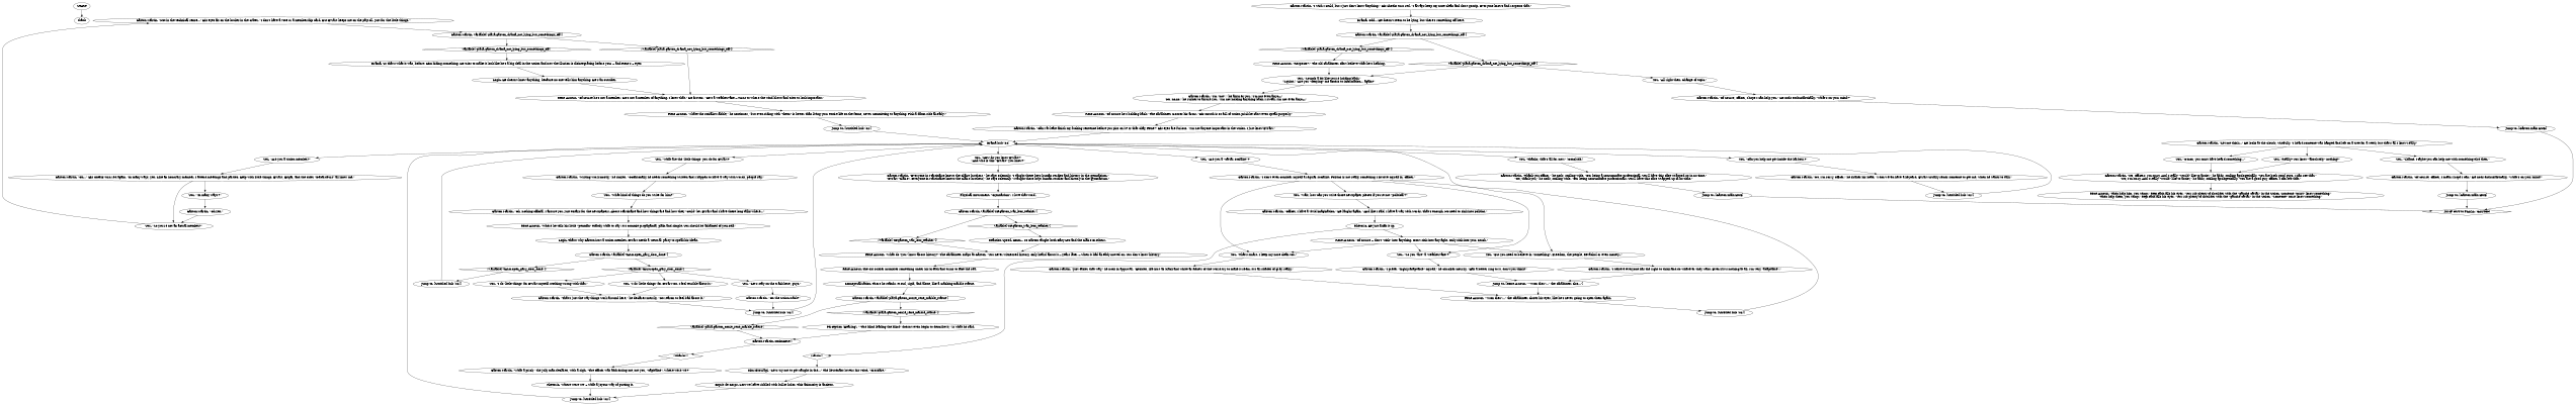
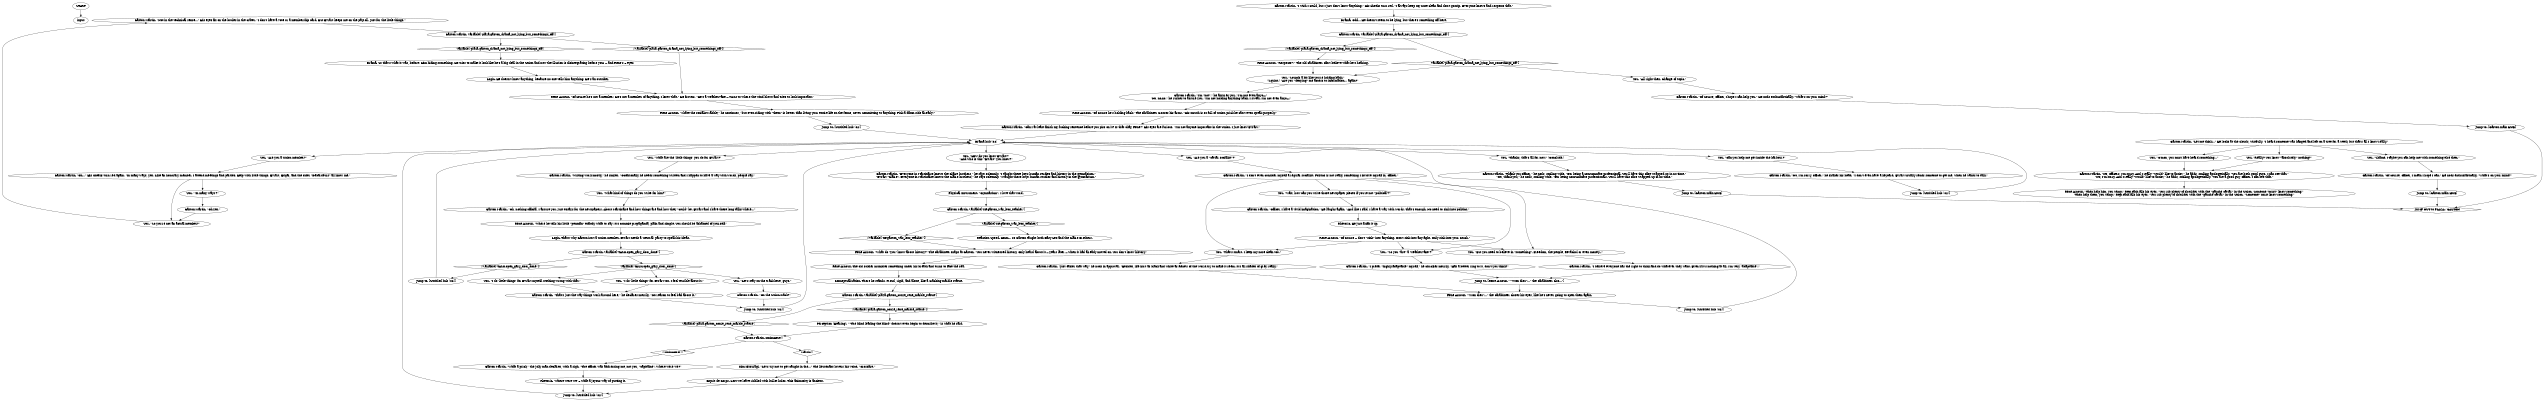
  digraph {
    n1 [label=START]
-   n2 [label=thank]
+   n2 [label=input]
    n3 [label="Gaston Martin: \"Not in the technical sense...\" His eyes fix on the boules in the crater. \"I don't have a vote or a membership card. But Evrart keeps me on the payroll. Just for the little things.\""]
    n4 [label="Gaston Martin: Variable[\"plaza.gaston_drama_not_lying_but_somethings_off\"]"]
    n5 [label="Variable[\"plaza.gaston_drama_not_lying_but_somethings_off\"]" shape=diamond]
    n6 [label="!(Variable[\"plaza.gaston_drama_not_lying_but_somethings_off\"])" shape=diamond]
    n7 [label="Drama: So that's what it was, before! Him hiding something. He tries to make it look like he's a big deal in the Union and now the illusion is disintegrating before your -- and René's -- eyes."]
    n8 [label="Logic: He doesn't know anything, because no one tells him anything. He's an outsider."]
    n9 [label="René Arnoux: \"Of course he's not a member! He's not a member of anything. I knew that.\" He frowns. \"He's a weathervane -- turns to where the wind blows and tries to look important.\""]
    n10 [label="You: \"Shame. Maybe you can help me with something else then.\""]
    n11 [label="Gaston Martin: \"Of course, officer, I mean I hope I can.\" He nods enthusiastically. \"What's on your mind?\""]
    n12 [label="Jump to: [Gaston main HUB]"]
    n13 [label="Jump to: [Gaston main HUB]"]
    n14 [label="JUMP OUT to PLAZA / GASTON" shape=diamond]
    n15 [label="You: \"So you're not an actual member?\""]
    n16 [label="Gaston Martin: \"I wish I could, but I just don't know anything.\" His cheeks turn red. \"I always keep my nose clean and don't gossip. Everyone knows and respects that.\""]
    n17 [label="Drama: Odd... He doesn't seem to be lying, but there's something off here."]
    n18 [label="Gaston Martin: \"Everyone in Martinaise knows the Claire brothers,\" he says solemnly. \"I taught these boys human studies and history in the gymnasium.\"\n\"Evrart *Claire*. Everyone in Martinaise knows the Claire brothers,\" he says solemnly. \"I taught these boys human studies and history in the gymnasium.\""]
    n19 [label="Physical Instrument: *Gymnasium*. I love that word."]
    n20 [label="Gaston Martin: Variable[\"XP.gaston_was_leos_teacher\"]"]
    n21 [label="Jump to: [Untitled hub (02)]"]
    n22 [label="Drama hub (02)"]
    n23 [label="You: \"Are you a *caviar socialist*?\""]
    n24 [label="You: \"What are the 'little things' you do for Evrart?\""]
    n25 [label="You: \"How do you know Evrart?\"\n\"And who is this *Evrart* you know?\""]
    n26 [label="You: \"Can you help me get inside the harbour?\""]
    n27 [label="You: \"Thanks, that's all for now.\" (Conclude.)"]
    n28 [label="You: \"Are you a Union member?\""]
    n29 [label="Gaston Martin: \"I don't even consider myself a regular socialist. Politics is not really something I involve myself in, officer.\""]
    n30 [label="You: \"Wait, how can you write those newspaper pieces if you're not *political*?\""]
    n31 [label="You: \"That's smart. I keep my nose clean too.\""]
    n32 [label="You: \"But you need to believe in *something*. Freedom, the people, Revachol or even money...\""]
    n33 [label="You: \"So you *are* a 'weathervane'?\""]
    n34 [label="Conceptualization: There he stands. Proud, rigid, and alone, like a cracking marble statue."]
    n35 [label="Gaston Martin: Variable[\"plaza.gaston_conze_rene_marble_statue\"]"]
    n36 [label="Variable[\"plaza.gaston_conze_rene_marble_statue\"]" shape=diamond]
    n37 [label="!(Variable[\"plaza.gaston_conze_rene_marble_statue\"])" shape=diamond]
    n38 [label="Gaston Martin: \"Of course, officer, I hope I can help you.\" He nods enthusiastically. \"What's on your mind?\""]
    n39 [label="You: \"C'mon, you must have heard something...\""]
    n40 [label="Gaston Martin: \"No, officers, I'm sorry. And I really *would* like to assist,\" he adds, smiling apologetically. \"You are both good guys. I can see that.\"\n\"No, I'm sorry. And I really *would* like to assist,\" he adds, smiling apologetically. \"You are a good guy, officer. I can see that.\""]
    n41 [label="René Arnoux: \"Then help him, you wimp.\" Reproach fills his eyes. \"You rub plenty of shoulder with the *gauche caviar* in the Union. Someone *must* know something.\"\n\"Then help them, you wimp.\" Reproach fills his eyes. \"You rub plenty of shoulder with the *gauche caviar* in the Union. *Someone* must know something.\""]
    n42 [label="Gaston Martin: Variable[\"plaza.gaston_drama_not_lying_but_somethings_off\"]"]
    n43 [label="Variable[\"plaza.gaston_drama_not_lying_but_somethings_off\"]" shape=diamond]
    n44 [label="!(Variable[\"plaza.gaston_drama_not_lying_but_somethings_off\"])" shape=diamond]
    n45 [label="Gaston Martin: \"Writing work mostly,\" he smiles. \"Occasionally he needs something written and I happen to have a way with words, people say.\""]
    n46 [label="You: \"What kind of things do you write for him?\""]
    n47 [label="Gaston Martin: Variable[\"TASK.open_gary_door_done\"]"]
    n48 [label="Variable[\"TASK.open_gary_door_done\"]" shape=diamond]
    n49 [label="!(Variable[\"TASK.open_gary_door_done\"])" shape=diamond]
    n50 [label="You: \"I do 'little things' for Evrart too. I feel terrible about it.\""]
    n51 [label="You: \"I do 'little things' for Evrart myself. Nothing wrong with that.\""]
    n52 [label="You: \"Let's stay on the track here, guys.\""]
    n53 [label="Jump to: [Untitled hub (02)]"]
    n54 [label="Gaston Martin: \"That's just the way things work around here,\" he declares merrily. \"No reason to feel bad about it.\""]
    n55 [label="Gaston Martin: \"On the Union-track?\""]
    n56 [label="Jump to: [Untitled hub (02)]"]
    n57 [label="Rhetoric: He just fluffs it up."]
    n58 [label="René Arnoux: \"Of course -- don't *sink* into anything. Don't sink into any fight. Only sink into your couch.\""]
    n59 [label="Variable[\"XP.gaston_was_leos_teacher\"]" shape=diamond]
    n60 [label="!(Variable[\"XP.gaston_was_leos_teacher\"])" shape=diamond]
    n61 [label="Reaction Speed: Hmm... so Gaston taught both Easy Leo and the Claire Brothers."]
    n62 [label="René Arnoux: \"What do *you* know about history?\" The carabineer snaps at Gaston. \"You never witnessed history. Only heard about it -- years later -- when it had already moved on. You don't know history.\""]
    n63 [label="René Arnoux: The old soldier mumbles something under his breath and turns to face the sea."]
    n64 [label="Gaston Martin: \"Oh...\" His cheeks turn red again. \"In many ways, yes. Like an honorary member. I attend meetings and parties. Help with little things. Evrart, Edgar, and the older *Débardeurs* all know me.\""]
    n65 [label="You: \"'In many ways'?\""]
    n66 [label="Gaston Martin: \"Oh yes.\""]
    n67 [label="Jump to: [Untitled hub (02)]"]
    n68 [label="Gaston Martin: \"No, I'm sorry, officer.\" he shakes his head. \"I don't even have a keycard. Evrart usually sends someone to get me, when he wants to talk.\""]
    n69 [label="Jump to: [Untitled hub (02)]"]
    n70 [label="Gaston Martin: \"Officer, I have a vivid imagination.\" He laughs again. \"And like I said, I have a way with words. That's enough. No need to sink into politics.\""]
    n71 [label="Gaston Martin: \"Thank you officer,\" he nods, smiling wide. \"For being a consummate professional. You'll have this case wrapped up in no time.\"\n\"No, thank you,\" he nods, smiling wide. \"For being consummate professionals. You'll have this case wrapped up in no time.\""]
    n72 [label="Jump to: [Gaston main HUB]"]
    n73 [label="Gaston Martin: IsKimHere()"]
    n74 [label="Martin()" shape=diamond]
-   n75 [label="!(Thanks())" shape=diamond]
+   n75 [label="!(IsKimHere())" shape=diamond]
    n76 [label="Kim Kitsuragi: \"Let's try not to get caught in the...\" The lieutenant lowers his voice: \"Crossfire.\""]
    n77 [label="Gaston Martin: \"What a prick,\" the jolly man declares, with a sigh. \"The officer was addressing me, not you, *capitaine*. Where were we?\""]
    n78 [label="Esprit de Corps: Lest we leave riddled with bullet holes. This animosity is ancient."]
    n79 [label="Rhetoric: 'Where were we' -- what a joyous way of putting it."]
    n80 [label="Jump to: [René Arnoux: \"\"*Mon dieu*...\" the carabineer clos...\"]"]
    n81 [label="René Arnoux: \"*Mon dieu*...\" the carabineer closes his eyes, like he's never going to open them again."]
    n82 [label="Jump to: [Untitled hub (02)]"]
    n83 [label="Gaston Martin: \"Just easier that way,\" he nods in approval. \"Besides, life isn't as black and white as René's of the World try to make it seem. It's all shades of grey really.\""]
    n84 [label="Gaston Martin: \"I believe everyone has the right to think and do whatever they want. Even if it's nothing at all. I'm very *adaptable*.\""]
    n85 [label="Gaston Martin: \"I prefer *highly-adaptable* myself,\" he chuckles merrily. \"Has a better ring to it, don't you think?\""]
    n86 [label="Logic: That's why Gaston isn't a Union member. Evrart needs a 'neutral' party to speak his ideas."]
    n87 [label="René Arnoux: \"I hate the socialist rabble,\" he continues, \"but even siding with *them* is better than living your entire life on the fence, never committing to anything. Pick a damn side already!\""]
    n88 [label="René Arnoux: \"Where he tells his little *penman* exactly what to say! It's commie propaganda, plain and simple. You should be ashamed of yourself.\""]
    n89 [label="Perception (Hearing): \"*The blind leading the blind* doesn't even begin to describe it,\" is what he said."]
    n90 [label="Gaston Martin: \"Oh, nothing official, I assure you. Just essays for the newspapers. About Martinaise and how things are and how they *could* be. Evrart and I have these long talks where...\""]
    n91 [label="René Arnoux: \"Of course he's holding back.\" The carabineer crosses his arms. \"His mouth is so full of Union prick he can't even speak properly.\""]
    n92 [label="Gaston Martin: \"Can I at least finish my fucking sentence before you piss on it? Is that okay, René?\" His eyes are furious. \"I'm not anyone important in the Union. I just know Evrart.\""]
    n93 [label="You: \"All right then. Change of topic.\""]
    n94 [label="You: \"Really? You know *absolutely* nothing?\""]
    n95 [label="Gaston Martin: \"I'm *not*,\" he assures you. \"I'm not even anyo---\"\n\"No, no-no,\" he rushes to assure you. \"I'm not holding anything back. I swear. I'm not even anyo---\""]
    n96 [label="You: \"Sounds a bit like you're holding back.\"\n(Squint.) \"Are you *denying* me access to information... again?\""]
    n97 [label="René Arnoux: \"Respects?!\" The old carabineer can't believe what he's hearing."]
    n98 [label="Gaston Martin: \"Let me think...\" He looks at the clouds, wistfully. \"I heard someone was hanged and left on a tree for a week, but that's all I know really.\""]
    n1 -> n2
    n3 -> n4
    n4 -> n5
    n4 -> n6
    n5 -> n7
    n6 -> n9
    n7 -> n8
    n8 -> n9
    n9 -> n87
    n10 -> n11
    n11 -> n12
    n12 -> n14
    n13 -> n14
    n15 -> n3
    n16 -> n17
    n17 -> n42
    n18 -> n19
    n19 -> n20
    n20 -> n59
    n20 -> n60
    n21 -> n22
    n22 -> n23
    n22 -> n24
    n22 -> n25
    n22 -> n26
    n22 -> n27
    n22 -> n28
    n23 -> n29
    n24 -> n45
    n25 -> n18
    n26 -> n68
    n27 -> n71
    n28 -> n64
    n29 -> n30
    n29 -> n31
    n29 -> n32
    n29 -> n33
    n30 -> n70
    n31 -> n83
    n32 -> n84
    n33 -> n85
    n34 -> n35
    n35 -> n36
    n35 -> n37
    n36 -> n73
    n37 -> n89
    n38 -> n13
    n39 -> n40
    n40 -> n41
    n42 -> n43
    n42 -> n44
    n43 -> n93
    n43 -> n96
    n44 -> n97
    n45 -> n46
    n46 -> n90
    n47 -> n48
    n47 -> n49
    n48 -> n50
    n48 -> n51
    n48 -> n52
    n49 -> n53
    n50 -> n54
    n51 -> n54
    n52 -> n55
    n53 -> n22
    n54 -> n56
    n55 -> n56
    n56 -> n22
    n57 -> n58
    n58 -> n31
    n58 -> n32
    n58 -> n33
    n59 -> n61
    n60 -> n62
    n61 -> n62
    n62 -> n63
    n63 -> n34
    n64 -> n15
    n64 -> n65
    n65 -> n66
    n66 -> n15
    n67 -> n22
    n68 -> n69
    n69 -> n22
    n70 -> n57
    n71 -> n72
    n72 -> n14
-   n57 -> n74
+   n73 -> n74
    n73 -> n75
    n74 -> n76
    n75 -> n77
    n76 -> n78
    n77 -> n79
    n78 -> n21
    n79 -> n21
    n80 -> n81
    n81 -> n82
    n82 -> n22
    n83 -> n81
    n84 -> n80
    n85 -> n80
    n86 -> n47
    n87 -> n67
    n88 -> n86
    n89 -> n73
    n90 -> n88
    n91 -> n92
    n92 -> n22
    n93 -> n38
    n94 -> n40
    n95 -> n91
    n96 -> n95
    n97 -> n96
    n98 -> n10
    n98 -> n39
    n98 -> n94
  }
